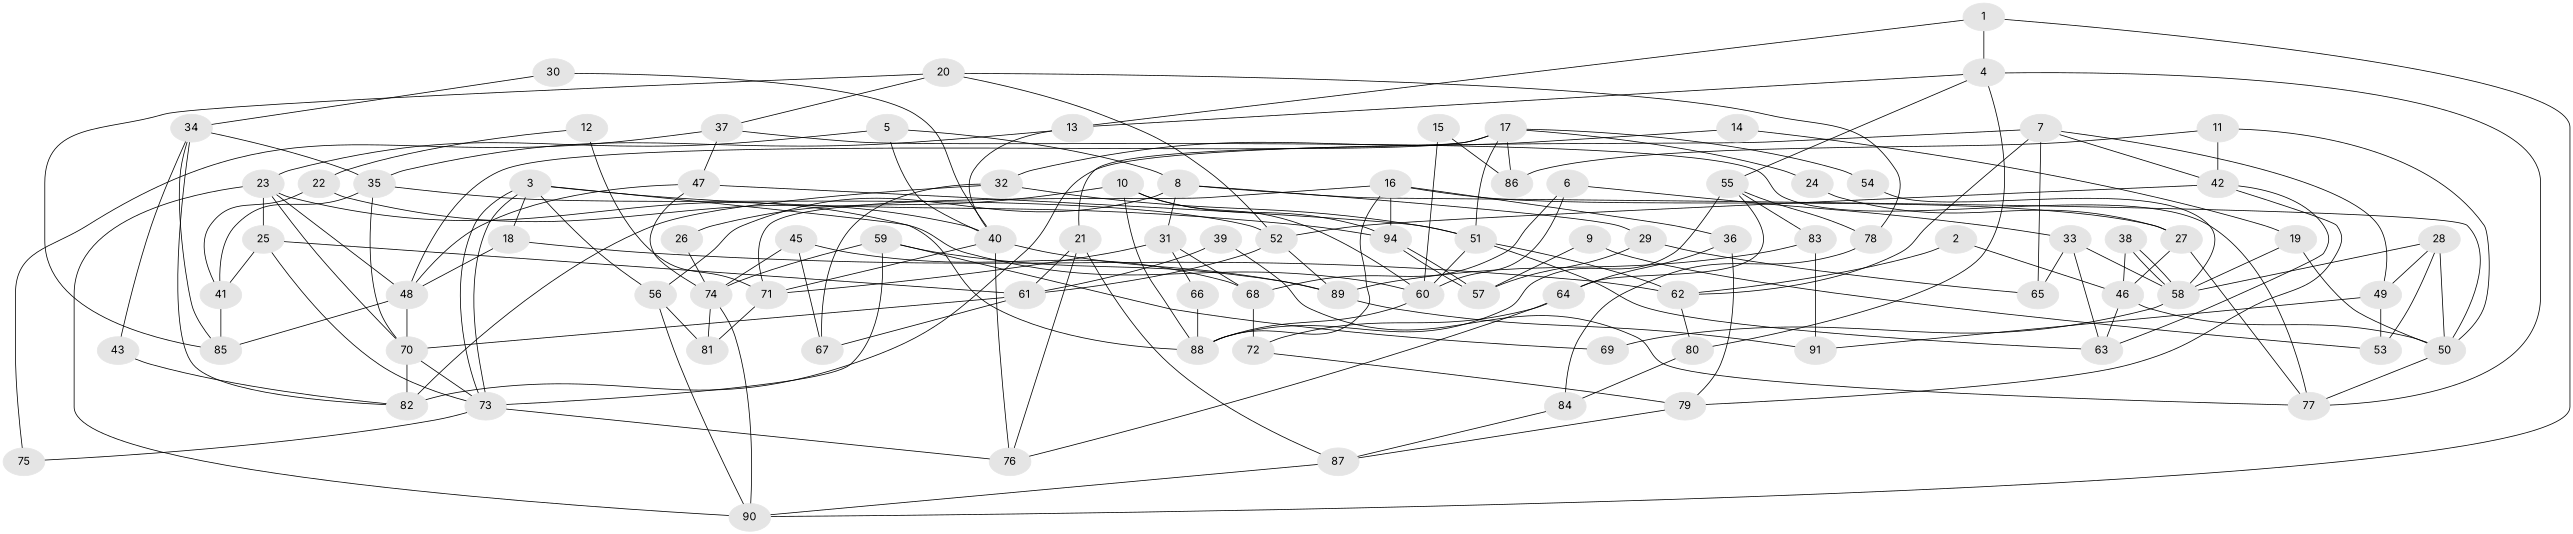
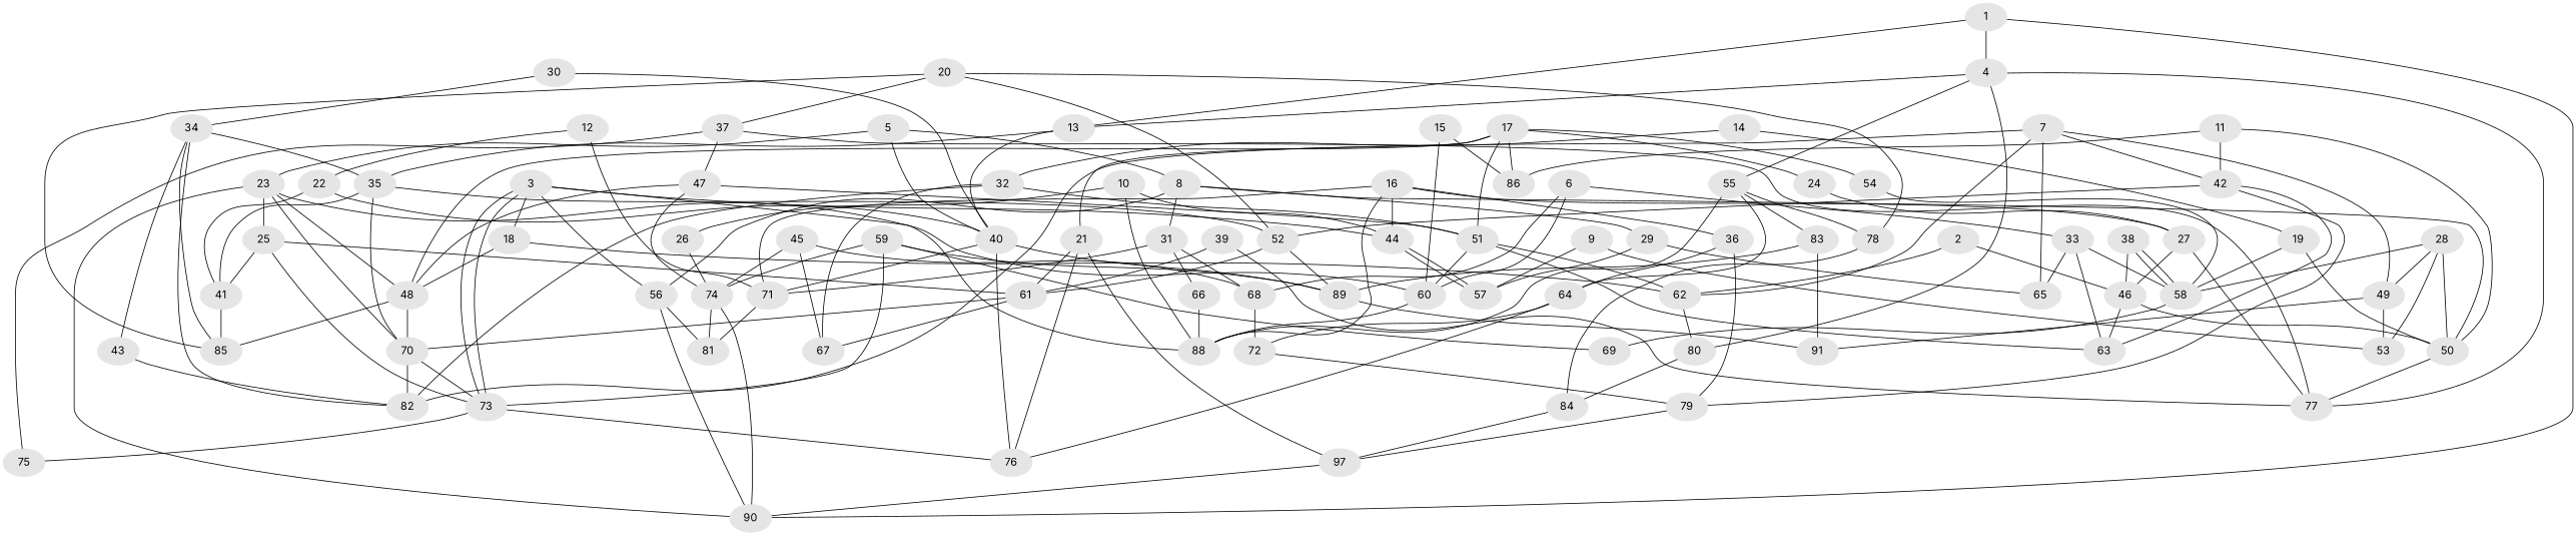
  graph {
    fontname=Inter
    node [color=gray90 fontname=Inter style=filled]
    edge [fontname=Inter]
    1
    4
    13
    90
    55
    77
    80
    40
    35
    2
    46
    62
    50
    63
    3
    18
-   44 [label=94]
+   44
    56
    73
    88
    48
    57
    81
    76
    75
    78
    64
    83
    84
    5
    8
    23
    29
    31
    60
    25
    70
    71
    89
    6
    33
    68
    65
    58
    72
    7
    42
    49
    82
    52
    79
    53
    91
    66
    9
    10
    26
    74
    11
    86
    12
    22
    41
    14
    19
    32
    51
    67
    15
    16
    27
    36
    17
    21
    24
    54
    61
-   87
+   87 [label=97]
    85
    69
    20
    37
    47
    28
    30
    34
    43
    38
    39
    45
    59
    1 -- 4
    1 -- 13
    1 -- 90
    4 -- 13
    4 -- 55
    4 -- 77
    4 -- 80
    13 -- 40
    13 -- 35
    55 -- 88
    55 -- 78
    55 -- 64
    55 -- 83
    80 -- 84
    40 -- 76
    40 -- 71
    40 -- 89
    35 -- 70
    35 -- 52
    35 -- 41
    2 -- 46
    2 -- 62
    46 -- 50
    46 -- 63
    62 -- 80
    50 -- 77
    3 -- 18
    3 -- 44
    3 -- 56
    3 -- 73
    3 -- 73
    3 -- 88
    18 -- 62
    18 -- 48
    44 -- 57
    44 -- 57
    56 -- 90
    56 -- 81
    73 -- 76
    73 -- 75
    48 -- 70
    48 -- 85
    78 -- 84
    64 -- 76
    64 -- 72
    83 -- 89
    83 -- 91
    84 -- 87
    5 -- 40
    5 -- 8
    5 -- 23
    8 -- 50
    8 -- 56
    8 -- 29
    8 -- 31
    23 -- 90
    23 -- 48
    23 -- 60
    23 -- 25
    23 -- 70
    29 -- 57
    29 -- 65
    31 -- 71
    31 -- 68
    31 -- 66
    60 -- 88
    25 -- 73
    25 -- 41
    25 -- 61
    70 -- 73
    70 -- 82
    71 -- 81
    89 -- 91
    6 -- 60
    6 -- 33
    6 -- 68
    33 -- 63
    33 -- 65
    33 -- 58
    68 -- 72
    58 -- 69
    72 -- 79
    7 -- 62
    7 -- 65
    7 -- 42
    7 -- 49
    7 -- 82
    42 -- 63
    42 -- 52
    42 -- 79
    49 -- 53
    49 -- 91
    52 -- 89
    52 -- 61
    79 -- 87
    66 -- 88
    9 -- 57
    9 -- 53
    10 -- 44
    10 -- 88
-   10 -- 60
    10 -- 26
    26 -- 74
    74 -- 90
    74 -- 81
    11 -- 50
    11 -- 42
    11 -- 86
    12 -- 71
    12 -- 22
    22 -- 40
    22 -- 41
    41 -- 85
    14 -- 19
    14 -- 32
    19 -- 50
    19 -- 58
    32 -- 82
    32 -- 51
    32 -- 67
    51 -- 62
    51 -- 63
    51 -- 60
    15 -- 60
    15 -- 86
    16 -- 44
    16 -- 88
    16 -- 71
    16 -- 27
    16 -- 36
    27 -- 77
    27 -- 46
    36 -- 64
    36 -- 79
    17 -- 48
    17 -- 86
    17 -- 51
    17 -- 21
    17 -- 24
    17 -- 54
    21 -- 76
    21 -- 61
    21 -- 87
    24 -- 27
    54 -- 58
    61 -- 70
    61 -- 67
    87 -- 90
    20 -- 78
    20 -- 52
    20 -- 85
    20 -- 37
    37 -- 77
    37 -- 75
    37 -- 47
    47 -- 48
    47 -- 74
    47 -- 51
    28 -- 50
    28 -- 58
    28 -- 49
    28 -- 53
    30 -- 40
    30 -- 34
    34 -- 35
    34 -- 82
    34 -- 85
    34 -- 43
    43 -- 82
    38 -- 46
    38 -- 58
    38 -- 58
    39 -- 77
    39 -- 61
    45 -- 68
    45 -- 74
    45 -- 67
    59 -- 73
    59 -- 89
    59 -- 74
    59 -- 69
  }
